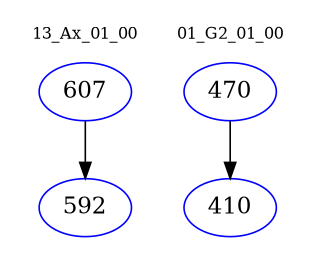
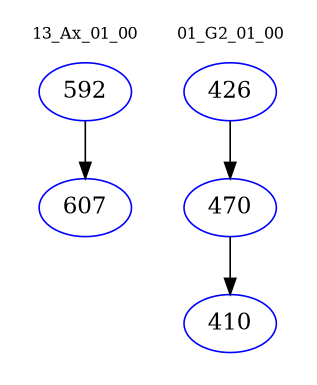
  digraph {
    node [color=blue]
    edge [color=black]
    n1 [label=607]
    n2 [label=592]
+   n3 [label=426]
    n4 [label=470]
    n5 [label=410]
    subgraph cluster_1 {
      color=white
      fontsize=10
      label="13_Ax_01_00"
      n1
      n2
    }
    subgraph cluster_2 {
      color=white
      fontsize=10
      label="01_G2_01_00"
+     n3
      n4
      n5
    }
-   n1 -> n2
+   n2 -> n1
+   n3 -> n4
    n4 -> n5
  }
